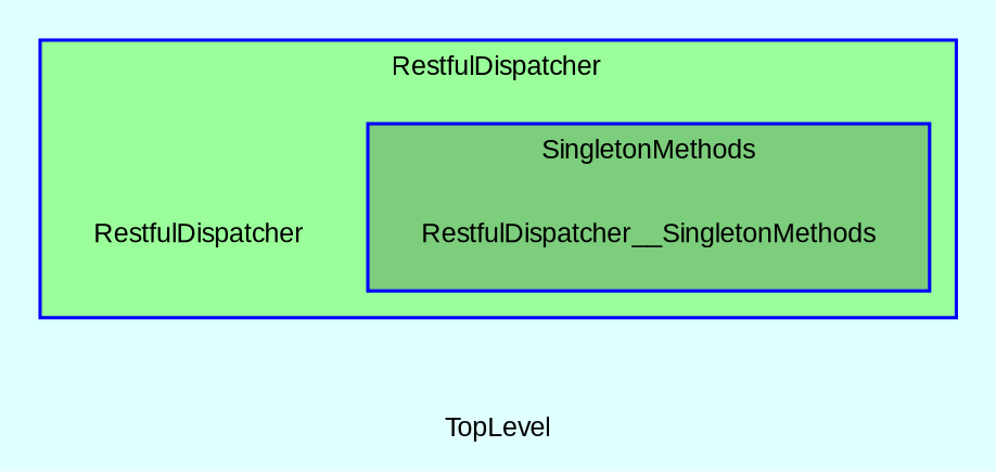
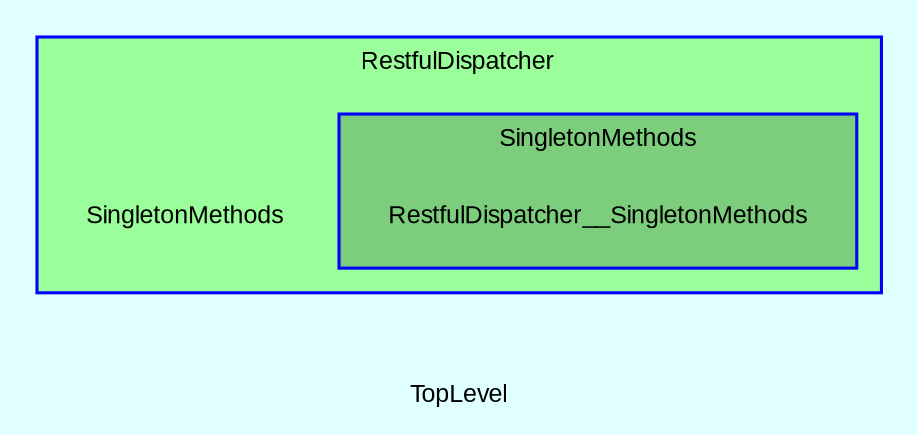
  digraph {
    bgcolor=lightcyan1
    compound=true
    fontname=Arial
    fontsize=8
    label=TopLevel
    node [color=black fontname=Arial fontsize=8 shape=plaintext]
    RestfulDispatcher__SingletonMethods [height=0.01 width=0.75]
-   RestfulDispatcher [height=0.01 width=0.01]
+   RestfulDispatcher [height=0.01 width=0.01 label=SingletonMethods]
    subgraph cluster_1 {
      color=blue
      fillcolor=palegreen1
      label=RestfulDispatcher
      style=filled
      RestfulDispatcher
      subgraph cluster_2 {
        color=blue
        fillcolor=palegreen3
        label=SingletonMethods
        style=filled
        RestfulDispatcher__SingletonMethods
      }
    }
  }
